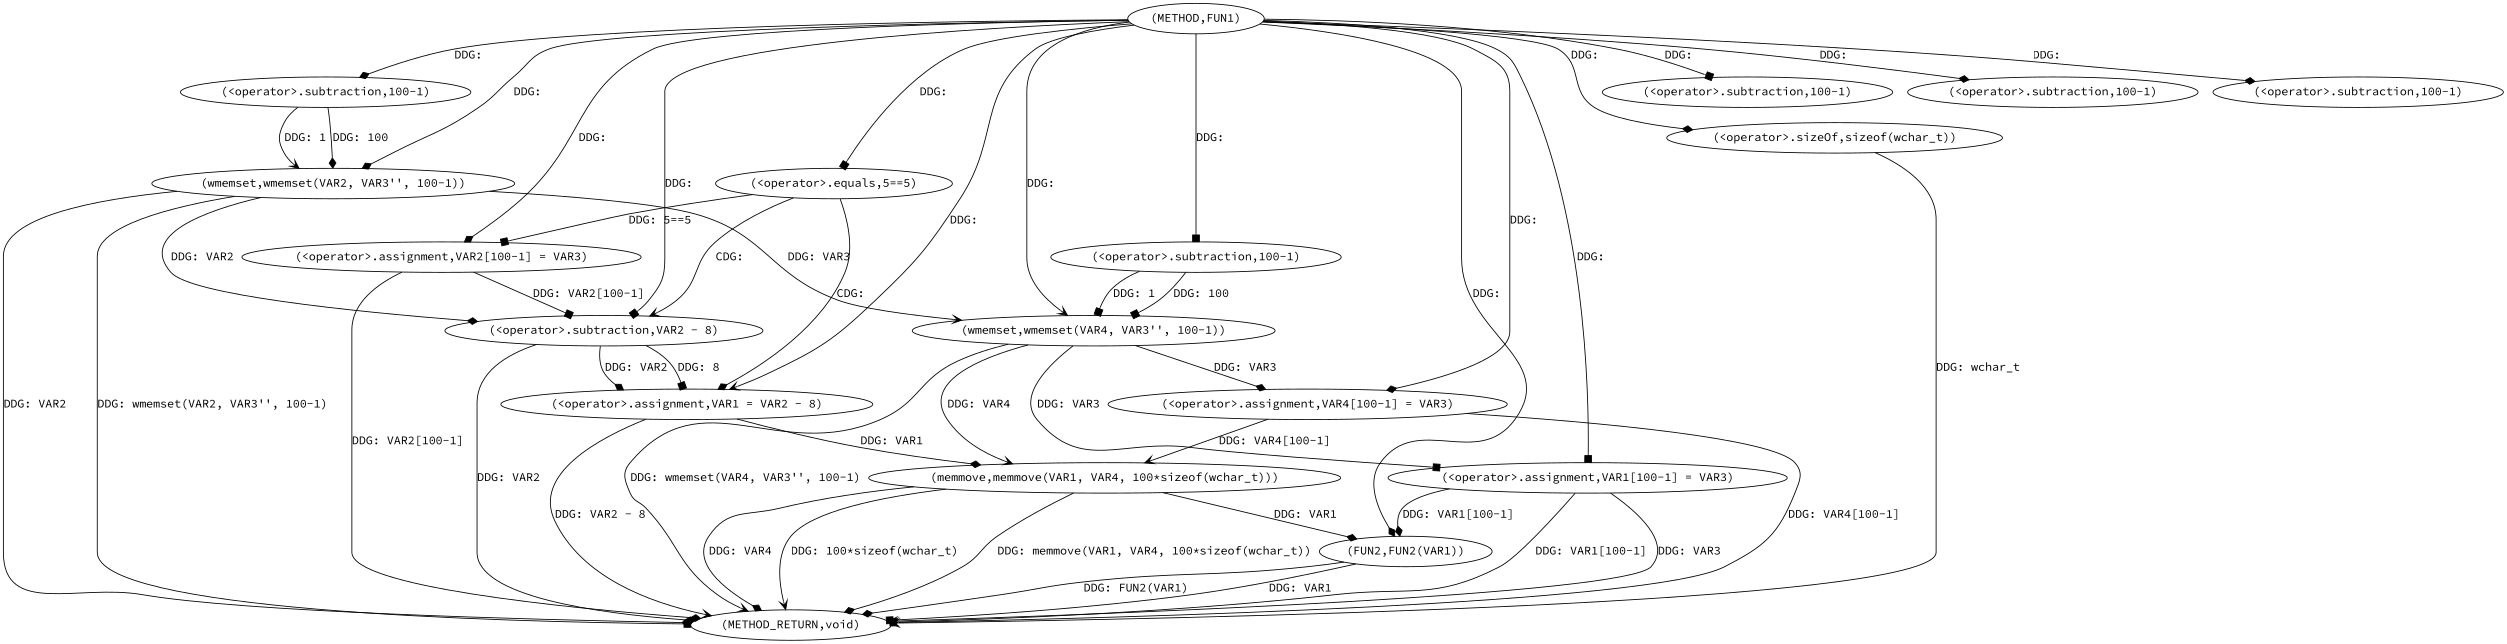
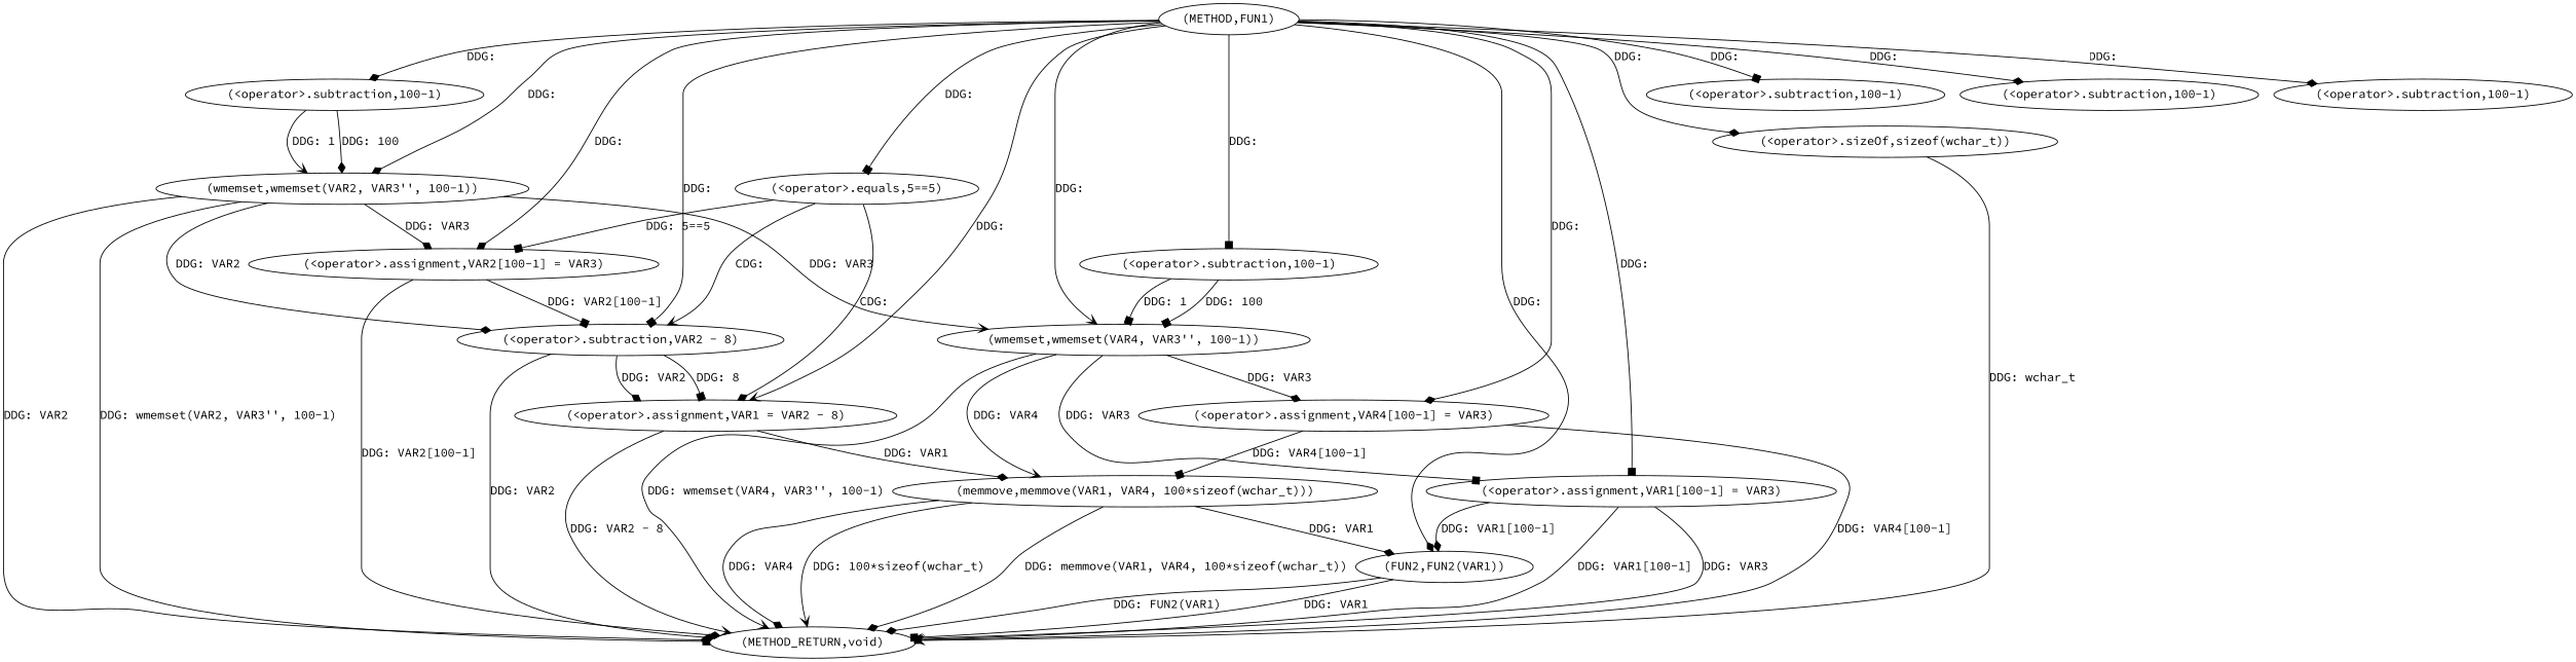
  digraph {
    fontname="Source Code Pro"
    node [fontname="Source Code Pro"]
    edge [arrowhead=diamond fontname="Source Code Pro"]
    n1 [label="(METHOD,FUN1)"]
    n2 [label="(wmemset,wmemset(VAR2, VAR3'', 100-1))"]
    n3 [label="(<operator>.subtraction,100-1)"]
    n4 [label="(<operator>.assignment,VAR2[100-1] = VAR3)"]
    n5 [label="(<operator>.subtraction,100-1)"]
    n6 [label="(<operator>.equals,5==5)"]
    n7 [label="(<operator>.assignment,VAR1 = VAR2 - 8)"]
    n8 [label="(<operator>.subtraction,VAR2 - 8)"]
    n9 [label="(wmemset,wmemset(VAR4, VAR3'', 100-1))"]
    n10 [label="(<operator>.subtraction,100-1)"]
    n11 [label="(<operator>.assignment,VAR4[100-1] = VAR3)"]
    n12 [label="(<operator>.subtraction,100-1)"]
    n13 [label="(<operator>.sizeOf,sizeof(wchar_t))"]
    n14 [label="(<operator>.assignment,VAR1[100-1] = VAR3)"]
    n15 [label="(<operator>.subtraction,100-1)"]
    n16 [label="(FUN2,FUN2(VAR1))"]
    n17 [label="(METHOD_RETURN,void)"]
    n18 [label="(memmove,memmove(VAR1, VAR4, 100*sizeof(wchar_t)))"]
    n1 -> n2 [label="DDG: "]
    n1 -> n3 [label="DDG: "]
    n1 -> n4 [label="DDG: "]
    n1 -> n5 [arrowhead=box label="DDG: "]
    n1 -> n6 [arrowhead=box label="DDG: "]
    n1 -> n7 [arrowhead=vee label="DDG: "]
    n1 -> n8 [arrowhead=box label="DDG: "]
    n1 -> n9 [arrowhead=vee label="DDG: "]
    n1 -> n10 [arrowhead=box label="DDG: "]
    n1 -> n11 [label="DDG: "]
    n1 -> n12 [label="DDG: "]
    n1 -> n13 [label="DDG: "]
    n1 -> n14 [arrowhead=box label="DDG: "]
    n1 -> n15 [label="DDG: "]
    n1 -> n16 [label="DDG: "]
+   n2 -> n4 [label="DDG: VAR3"]
    n2 -> n8 [label="DDG: VAR2"]
    n2 -> n9 [arrowhead=vee label="DDG: VAR3"]
    n2 -> n17 [arrowhead=box label="DDG: wmemset(VAR2, VAR3'', 100-1)"]
    n2 -> n17 [label="DDG: VAR2"]
    n3 -> n2 [label="DDG: 100"]
    n3 -> n2 [arrowhead=vee label="DDG: 1"]
    n4 -> n8 [arrowhead=box label="DDG: VAR2[100-1]"]
    n4 -> n17 [label="DDG: VAR2[100-1]"]
    n6 -> n4 [arrowhead=box label="DDG: 5==5"]
    n6 -> n7 [label="CDG: "]
    n6 -> n8 [arrowhead=vee label="CDG: "]
    n7 -> n17 [arrowhead=vee label="DDG: VAR2 - 8"]
    n7 -> n18 [label="DDG: VAR1"]
    n8 -> n7 [label="DDG: VAR2"]
    n8 -> n7 [arrowhead=box label="DDG: 8"]
    n8 -> n17 [label="DDG: VAR2"]
    n9 -> n11 [label="DDG: VAR3"]
    n9 -> n14 [arrowhead=box label="DDG: VAR3"]
    n9 -> n17 [arrowhead=vee label="DDG: wmemset(VAR4, VAR3'', 100-1)"]
    n9 -> n18 [arrowhead=vee label="DDG: VAR4"]
    n10 -> n9 [arrowhead=box label="DDG: 100"]
    n10 -> n9 [arrowhead=box label="DDG: 1"]
    n11 -> n17 [arrowhead=box label="DDG: VAR4[100-1]"]
-   n11 -> n18 [arrowhead=vee label="DDG: VAR4[100-1]"]
+   n11 -> n18 [arrowhead=box label="DDG: VAR4[100-1]"]
    n13 -> n17 [arrowhead=vee label="DDG: wchar_t"]
    n14 -> n16 [label="DDG: VAR1[100-1]"]
    n14 -> n17 [arrowhead=vee label="DDG: VAR1[100-1]"]
    n14 -> n17 [arrowhead=vee label="DDG: VAR3"]
    n16 -> n17 [arrowhead=box label="DDG: VAR1"]
    n16 -> n17 [label="DDG: FUN2(VAR1)"]
    n18 -> n16 [label="DDG: VAR1"]
    n18 -> n17 [label="DDG: memmove(VAR1, VAR4, 100*sizeof(wchar_t))"]
    n18 -> n17 [label="DDG: VAR4"]
    n18 -> n17 [arrowhead=vee label="DDG: 100*sizeof(wchar_t)"]
  }
